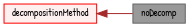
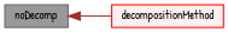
  digraph {
    rankdir=LR
    fontname="Patrick Hand"
    node [fontname="Patrick Hand" fontsize=10 shape=box style=filled]
    n1 [color=gray40 fillcolor=grey60 fontcolor=black height=0.2 label=noDecomp width=0.4]
    n2 [color=red fillcolor="#FFF0F0" height=0.2 label=decompositionMethod width=0.4]
-   n2 -> n1 [color=brown dir=back fontname="Patrick Hand" fontsize=10 labelfontname=Helvetica labelfontsize=10 style=solid]
+   n1 -> n2 [color=brown dir=back fontname="Patrick Hand" fontsize=10 labelfontname=Helvetica labelfontsize=10 style=solid]
  }
